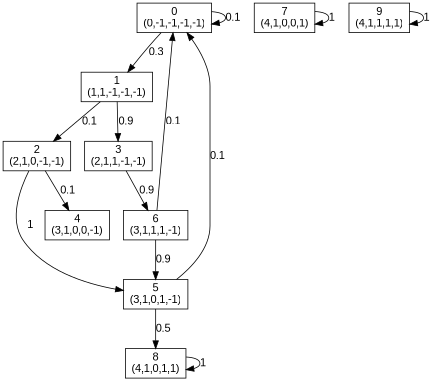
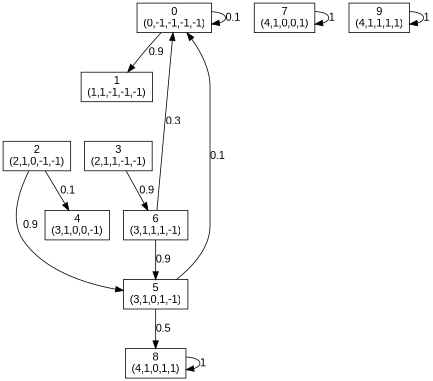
  digraph {
    fontname="Liberation Sans"
    node [fontname="Liberation Sans" shape=box]
    edge [fontname="Liberation Sans"]
    n1 [label="0\n(0,-1,-1,-1,-1)"]
    n2 [label="1\n(1,1,-1,-1,-1)"]
    n3 [label="2\n(2,1,0,-1,-1)"]
    n4 [label="3\n(2,1,1,-1,-1)"]
    n5 [label="4\n(3,1,0,0,-1)"]
    n6 [label="5\n(3,1,0,1,-1)"]
    n7 [label="6\n(3,1,1,1,-1)"]
    n8 [label="8\n(4,1,0,1,1)"]
    n9 [label="7\n(4,1,0,0,1)"]
    n10 [label="9\n(4,1,1,1,1)"]
    n1 -> n1 [label=0.1]
-   n1 -> n2 [label=0.3]
-   n2 -> n3 [label=0.1]
-   n2 -> n4 [label=0.9]
+   n1 -> n2 [label=0.9]
    n3 -> n5 [label=0.1]
-   n3 -> n6 [label=1]
+   n3 -> n6 [label=0.9]
    n4 -> n7 [label=0.9]
    n6 -> n1 [label=0.1]
    n6 -> n8 [label=0.5]
-   n7 -> n1 [label=0.1]
+   n7 -> n1 [label=0.3]
    n7 -> n6 [label=0.9]
    n8 -> n8 [label=1]
    n9 -> n9 [label=1]
    n10 -> n10 [label=1]
  }
